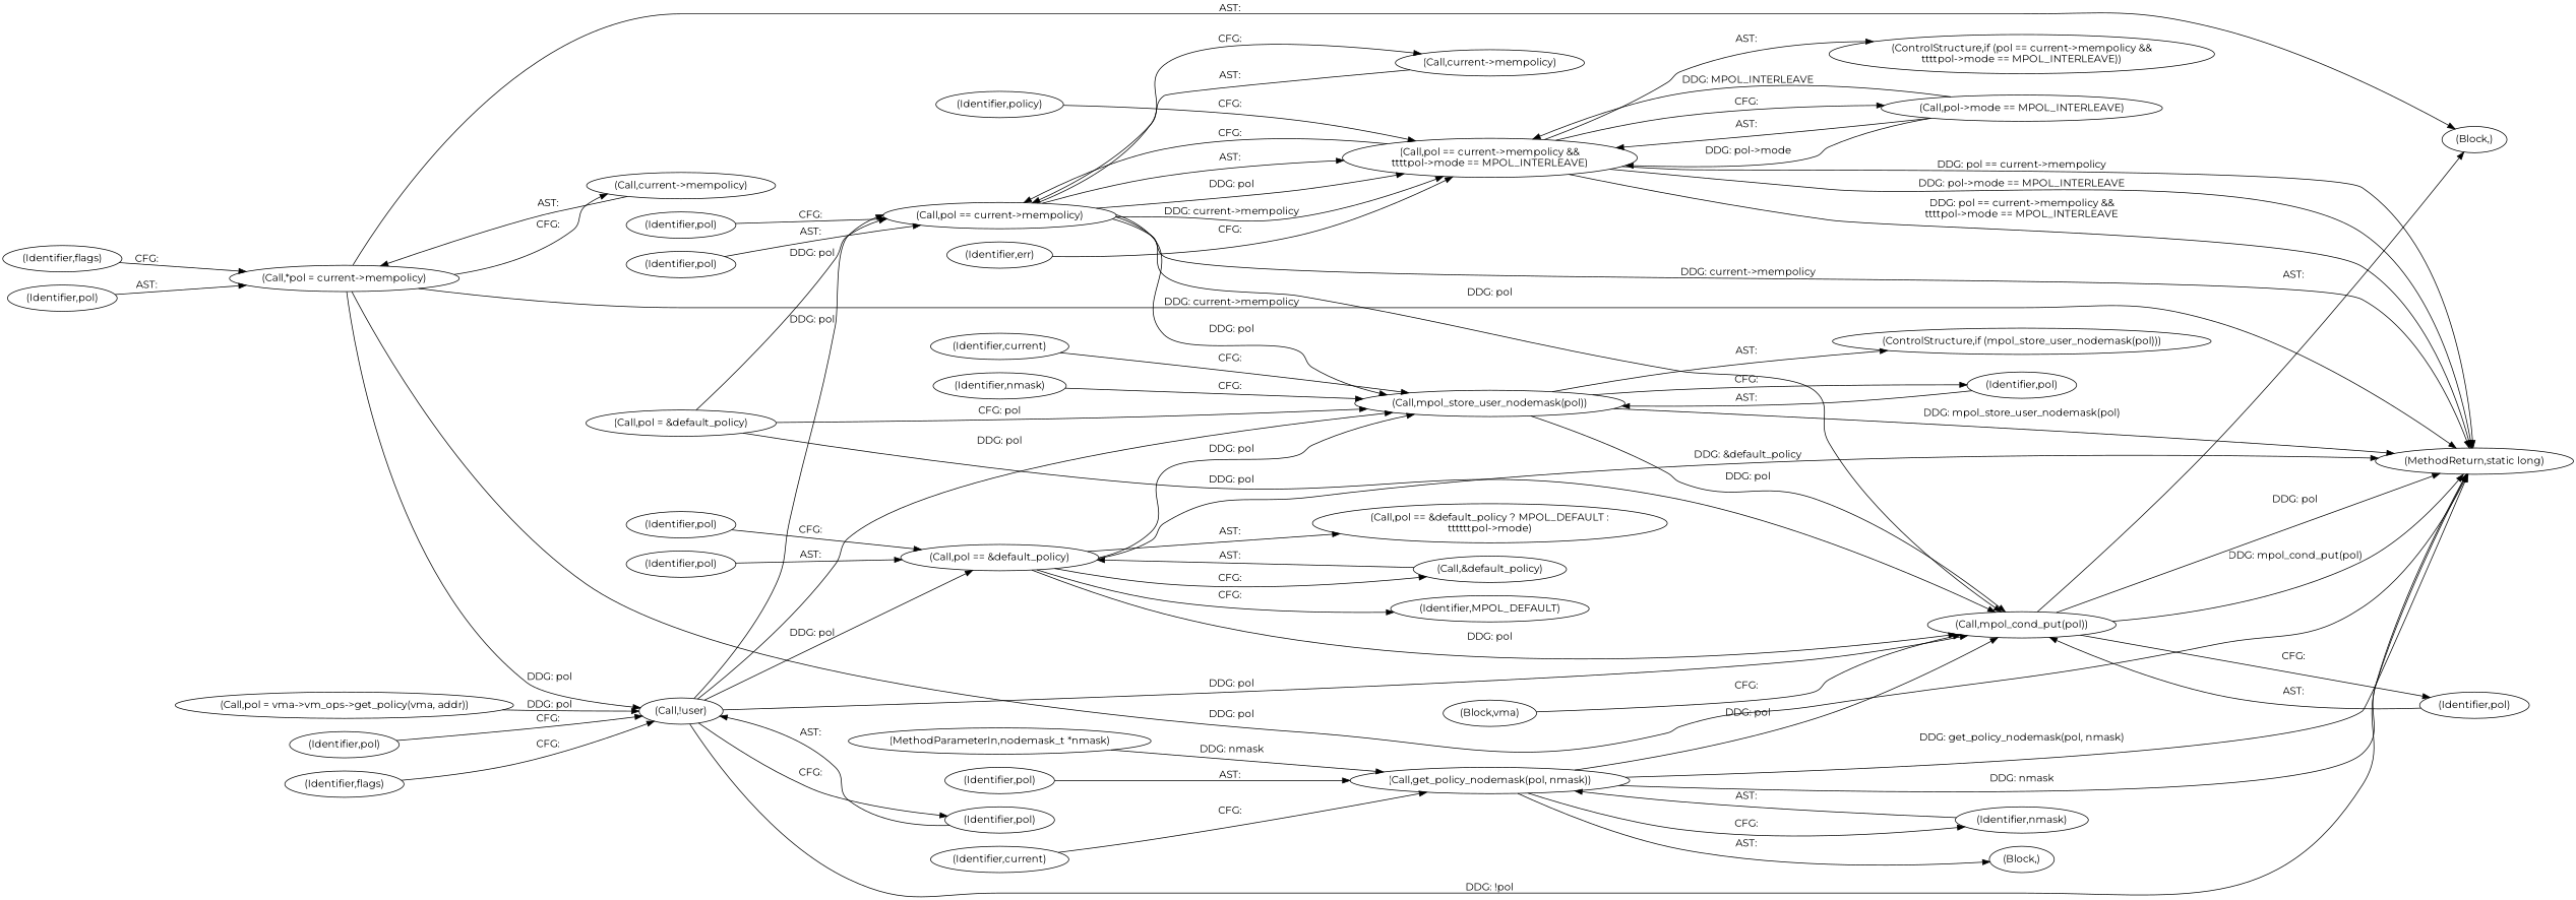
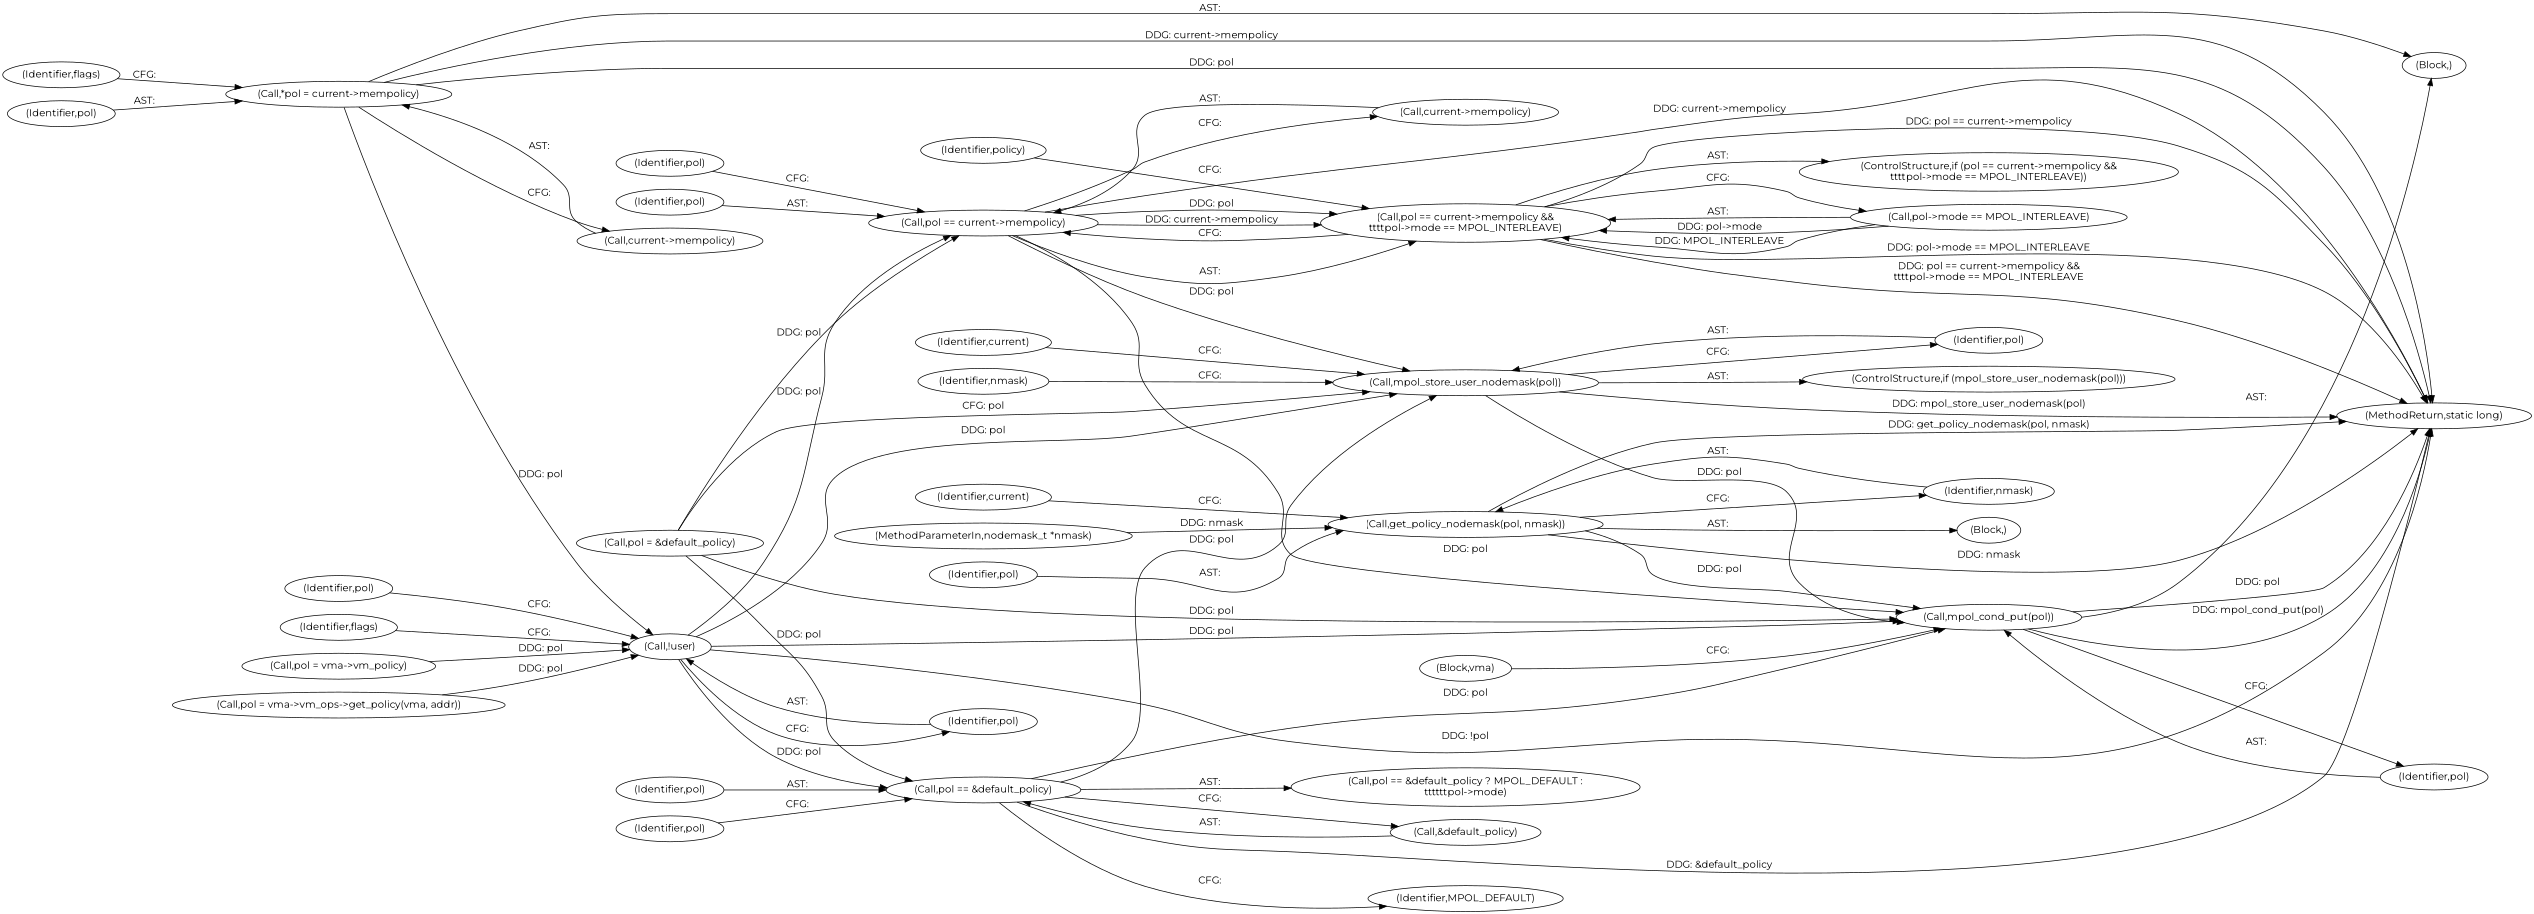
  digraph {
    fontname=Montserrat
    rankdir=LR
    node [fontname=Montserrat]
    edge [fontname=Montserrat]
    n1 [label="(Call,*pol = current->mempolicy)"]
    n2 [label="(Call,!user)"]
    n3 [label="(Call,current->mempolicy)"]
    n4 [label="(MethodReturn,static long)"]
    n5 [label="(Block,)"]
    n6 [label="(Call,pol == current->mempolicy)"]
    n7 [label="(Call,mpol_store_user_nodemask(pol))"]
    n8 [label="(Call,mpol_cond_put(pol))"]
    n9 [label="(Call,pol == &default_policy)"]
    n10 [label="(Identifier,pol)"]
    n11 [label="(Call,pol == current->mempolicy &&\n\t\t\t\tpol->mode == MPOL_INTERLEAVE)"]
    n12 [label="(Call,current->mempolicy)"]
    n13 [label="(ControlStructure,if (mpol_store_user_nodemask(pol)))"]
    n14 [label="(Identifier,pol)"]
    n15 [label="(Identifier,pol)"]
    n16 [label="(Call,pol == &default_policy ? MPOL_DEFAULT :\n\t\t\t\t\t\tpol->mode)"]
    n17 [label="(Call,&default_policy)"]
    n18 [label="(Identifier,MPOL_DEFAULT)"]
    n19 [label="(Call,pol->mode == MPOL_INTERLEAVE)"]
    n20 [label="(ControlStructure,if (pol == current->mempolicy &&\n\t\t\t\tpol->mode == MPOL_INTERLEAVE))"]
    n21 [label="(Call,get_policy_nodemask(pol, nmask))"]
    n22 [label="(Block,)"]
    n23 [label="(Identifier,nmask)"]
    n24 [label="(Identifier,current)"]
    n25 [label="(Identifier,pol)"]
    n26 [label="(Identifier,pol)"]
    n27 [label="(Identifier,pol)"]
    n28 [label="(Identifier,nmask)"]
    n29 [label="(MethodParameterIn,nodemask_t *nmask)"]
    n30 [label="(Identifier,pol)"]
    n31 [label="(Identifier,flags)"]
    n32 [label="(Identifier,flags)"]
+   n33 [label="(Call,pol = vma->vm_policy)"]
    n34 [label="(Identifier,pol)"]
    n35 [label="(Call,pol = vma->vm_ops->get_policy(vma, addr))"]
    n36 [label="(Block,vma)"]
    n37 [label="(Call,pol = &default_policy)"]
-   n38 [label="(Identifier,err)"]
    n39 [label="(Identifier,pol)"]
    n40 [label="(Identifier,pol)"]
    n41 [label="(Identifier,current)"]
    n42 [label="(Identifier,policy)"]
    n1 -> n2 [label="DDG: pol"]
    n1 -> n3 [label="CFG: "]
    n1 -> n4 [label="DDG: pol"]
    n1 -> n4 [label="DDG: current->mempolicy"]
    n1 -> n5 [label="AST: "]
    n2 -> n4 [label="DDG: !pol"]
    n2 -> n6 [label="DDG: pol"]
    n2 -> n7 [label="DDG: pol"]
    n2 -> n8 [label="DDG: pol"]
    n2 -> n9 [label="DDG: pol"]
    n2 -> n10 [label="CFG: "]
    n3 -> n1 [label="AST: "]
    n6 -> n4 [label="DDG: current->mempolicy"]
    n6 -> n7 [label="DDG: pol"]
    n6 -> n8 [label="DDG: pol"]
    n6 -> n11 [label="AST: "]
    n6 -> n11 [label="DDG: pol"]
    n6 -> n11 [label="DDG: current->mempolicy"]
    n6 -> n12 [label="CFG: "]
    n7 -> n4 [label="DDG: mpol_store_user_nodemask(pol)"]
    n7 -> n8 [label="DDG: pol"]
    n7 -> n13 [label="AST: "]
    n7 -> n14 [label="CFG: "]
    n8 -> n4 [label="DDG: pol"]
    n8 -> n4 [label="DDG: mpol_cond_put(pol)"]
    n8 -> n5 [label="AST: "]
    n8 -> n15 [label="CFG: "]
    n9 -> n4 [label="DDG: &default_policy"]
    n9 -> n7 [label="DDG: pol"]
    n9 -> n8 [label="DDG: pol"]
    n9 -> n16 [label="AST: "]
    n9 -> n17 [label="CFG: "]
    n9 -> n18 [label="CFG: "]
    n10 -> n2 [label="AST: "]
    n11 -> n4 [label="DDG: pol == current->mempolicy"]
    n11 -> n4 [label="DDG: pol->mode == MPOL_INTERLEAVE"]
    n11 -> n4 [label="DDG: pol == current->mempolicy &&\n\t\t\t\tpol->mode == MPOL_INTERLEAVE"]
    n11 -> n6 [label="CFG: "]
    n11 -> n19 [label="CFG: "]
    n11 -> n20 [label="AST: "]
    n12 -> n6 [label="AST: "]
    n14 -> n7 [label="AST: "]
    n15 -> n8 [label="AST: "]
    n17 -> n9 [label="AST: "]
    n19 -> n11 [label="AST: "]
    n19 -> n11 [label="DDG: pol->mode"]
    n19 -> n11 [label="DDG: MPOL_INTERLEAVE"]
    n21 -> n4 [label="DDG: nmask"]
    n21 -> n4 [label="DDG: get_policy_nodemask(pol, nmask)"]
    n21 -> n8 [label="DDG: pol"]
    n21 -> n22 [label="AST: "]
    n21 -> n23 [label="CFG: "]
    n23 -> n21 [label="AST: "]
    n24 -> n7 [label="CFG: "]
    n25 -> n9 [label="CFG: "]
    n26 -> n2 [label="CFG: "]
    n27 -> n9 [label="AST: "]
    n28 -> n7 [label="CFG: "]
    n29 -> n21 [label="DDG: nmask"]
    n30 -> n6 [label="CFG: "]
    n31 -> n2 [label="CFG: "]
    n32 -> n1 [label="CFG: "]
+   n33 -> n2 [label="DDG: pol"]
    n34 -> n6 [label="AST: "]
    n35 -> n2 [label="DDG: pol"]
    n36 -> n8 [label="CFG: "]
    n37 -> n6 [label="DDG: pol"]
    n37 -> n7 [label="CFG: pol"]
    n37 -> n8 [label="DDG: pol"]
-   n38 -> n11 [label="CFG: "]
+   n37 -> n9 [label="DDG: pol"]
    n39 -> n1 [label="AST: "]
    n40 -> n21 [label="AST: "]
    n41 -> n21 [label="CFG: "]
    n42 -> n11 [label="CFG: "]
  }
